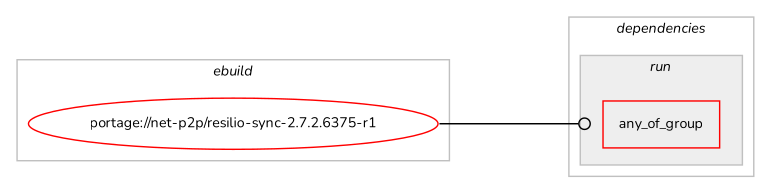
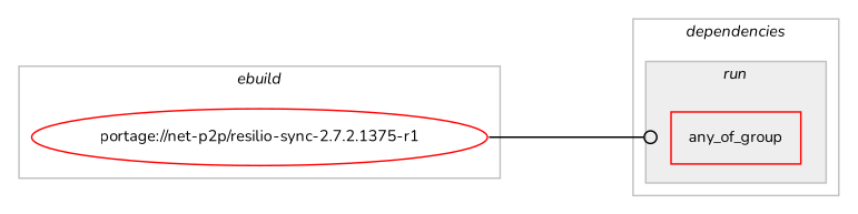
  digraph {
    compound=true
    concentrate=true
    fontname=Nunito
    fontsize=10
    newrank=true
    rankdir=LR
    ranksep=1.5
    node [color=red fontname=Nunito fontsize=10]
-   n1 [label="portage://net-p2p/resilio-sync-2.7.2.6375-r1" width=4]
+   n1 [label="portage://net-p2p/resilio-sync-2.7.2.1375-r1" width=4]
    n2 [label=<<TABLE BORDER="0" CELLBORDER="1" CELLSPACING="0" CELLPADDING="4"><TR><TD CELLPADDING="10">any_of_group</TD></TR></TABLE>> shape=none]
    subgraph cluster_1 {
      color=gray
      label=<<i>ebuild</i>>
      rank=same
      n1
    }
    subgraph cluster_2 {
      color=gray
      label=<<i>dependencies</i>>
      subgraph cluster_3 {
        color=gray
        fillcolor="#eeeeee"
        label=<<i>compile</i>>
        style=filled
      }
      subgraph cluster_4 {
        color=gray
        fillcolor="#eeeeee"
        label=<<i>compile and run</i>>
        style=filled
      }
      subgraph cluster_5 {
        color=gray
        fillcolor="#eeeeee"
        label=<<i>run</i>>
        style=filled
        subgraph sub_6 {
          color=gray
          fillcolor="#eeeeee"
          label=<<i>run</i>>
          style=filled
          n2
        }
      }
    }
    subgraph cluster_7 {
      color=gray
      label=<<i>candidates</i>>
      rank=same
    }
    n1 -> n2 [arrowhead=odot headport=w style=solid tailport=e weight=20 fontname=Nunito]
  }
